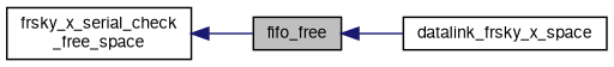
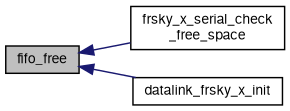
  digraph {
    rankdir=LR
    node [color=black fillcolor=white fontname=FreeSans fontsize=10 shape=record style=filled]
    edge [color=midnightblue dir=back fontname=FreeSans fontsize=10 labelfontname=FreeSans labelfontsize=10 style=solid]
    n1 [fillcolor=grey75 fontcolor=black height=0.2 label=fifo_free width=0.4]
    n2 [height=0.2 label="frsky_x_serial_check\l_free_space" width=0.4]
-   n3 [height=0.2 label=datalink_frsky_x_space width=0.4]
-   n2 -> n1
+   n3 [height=0.2 label=datalink_frsky_x_init width=0.4]
+   n1 -> n2
    n1 -> n3
  }
